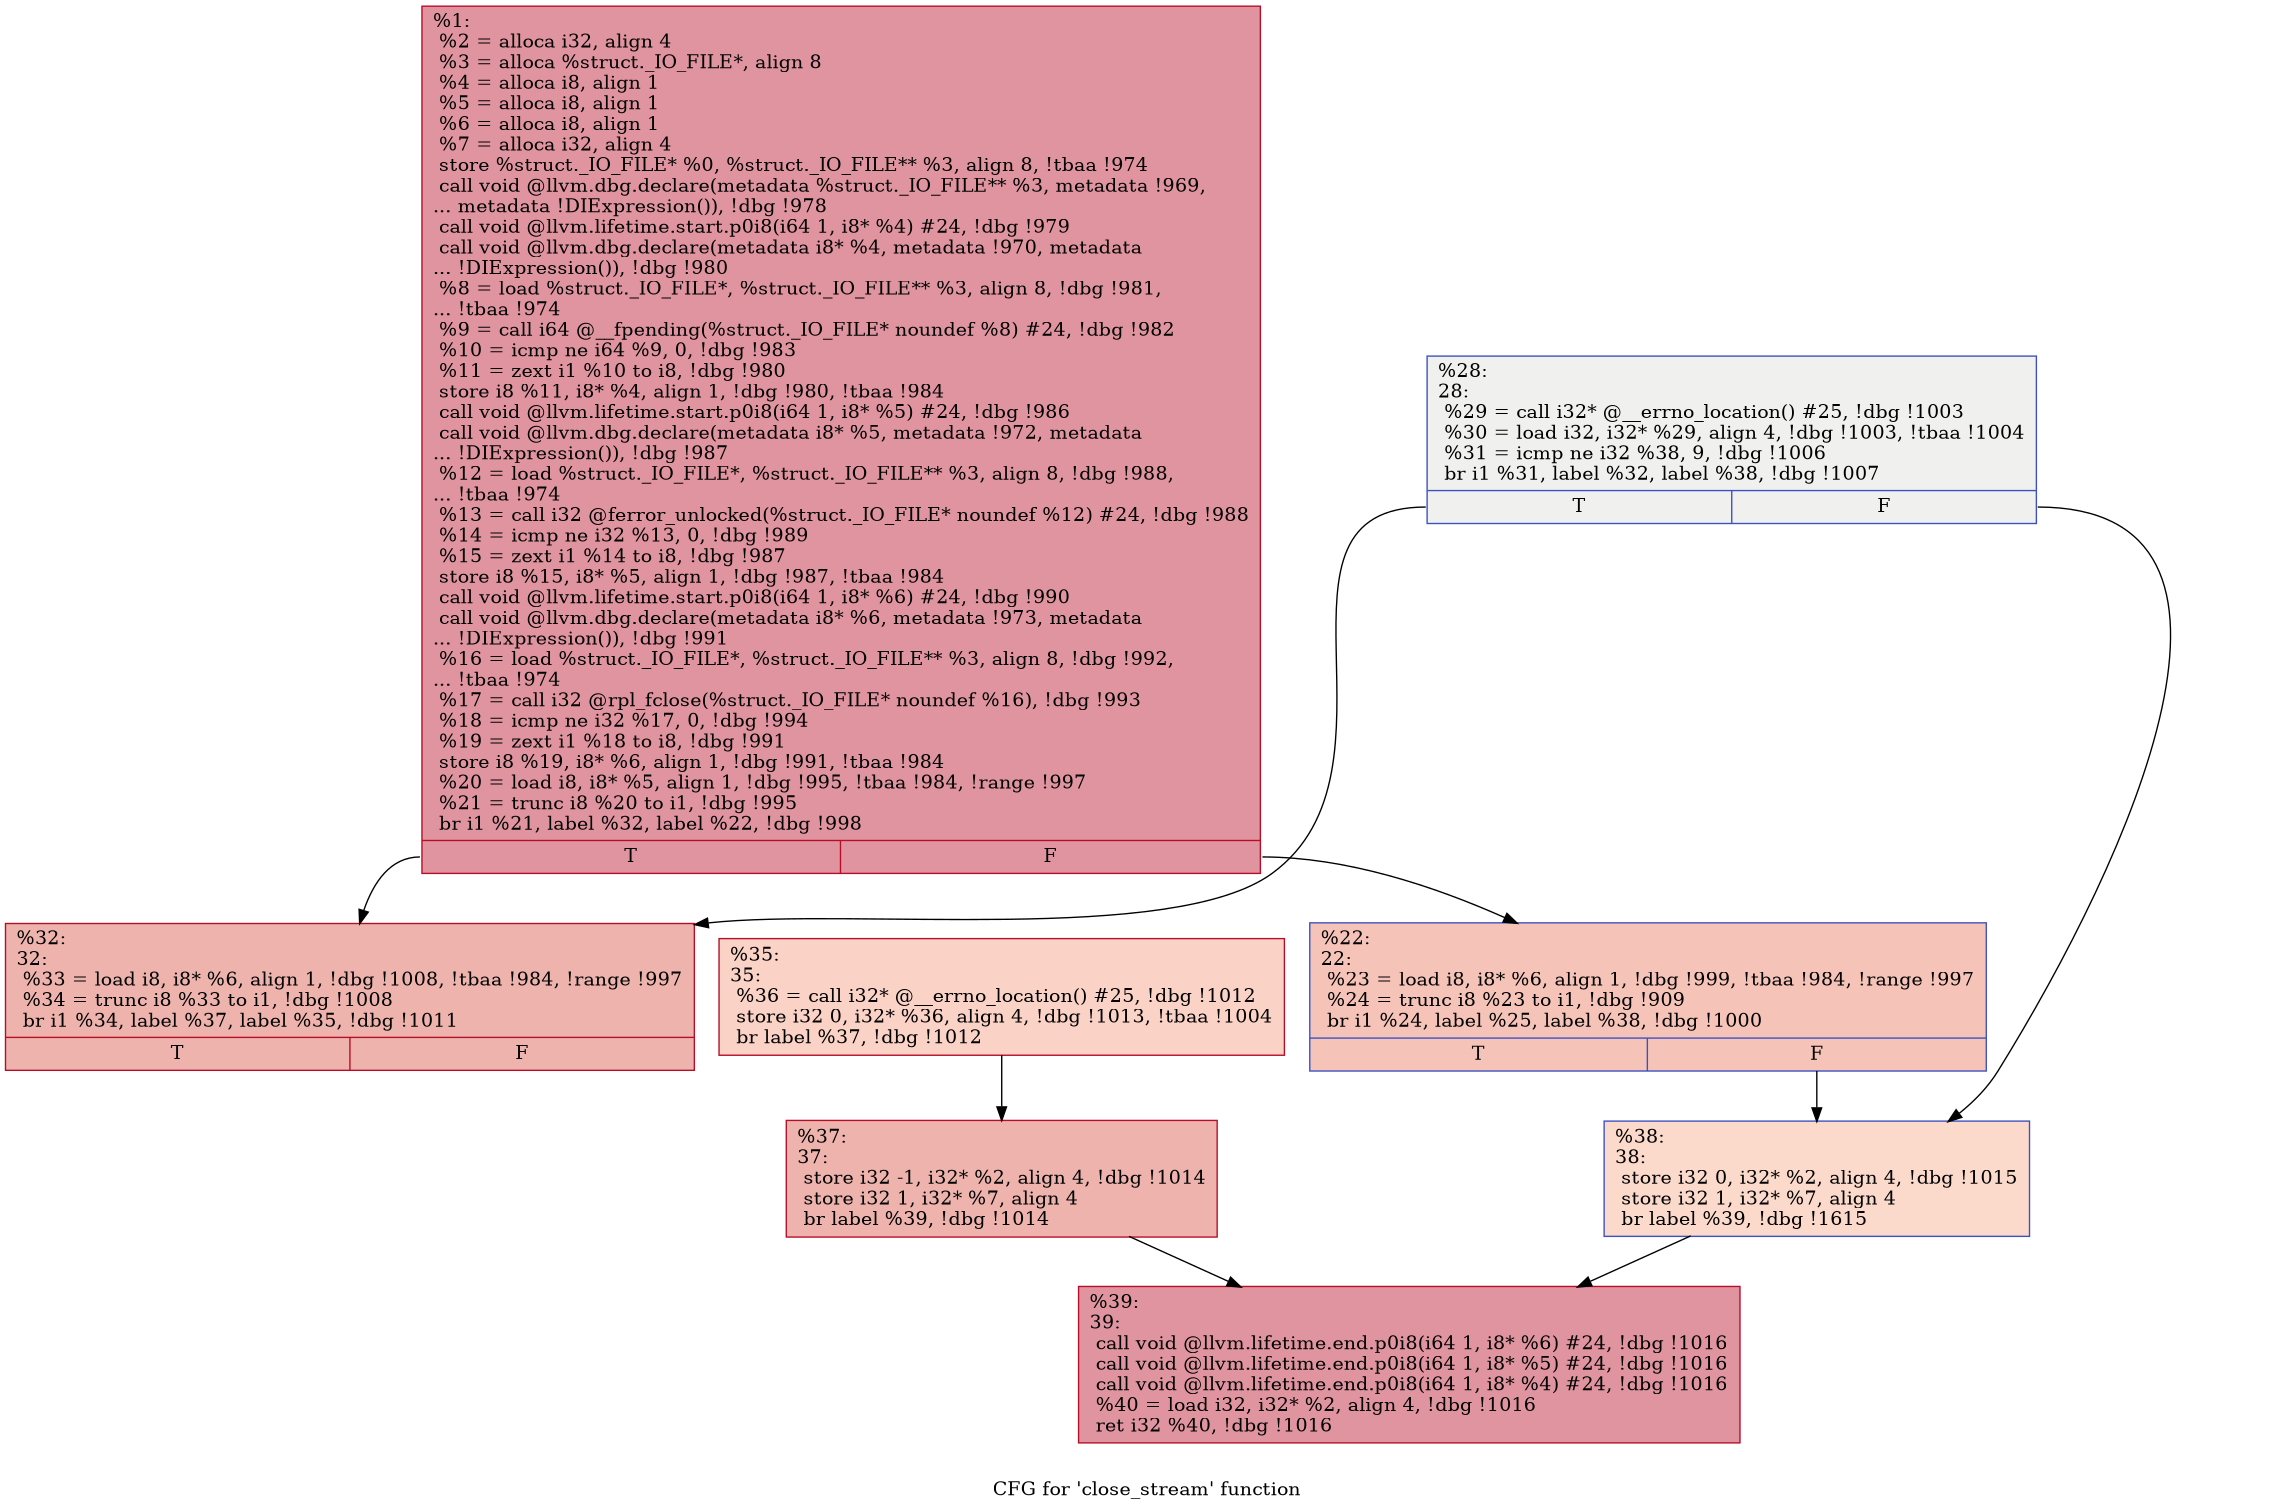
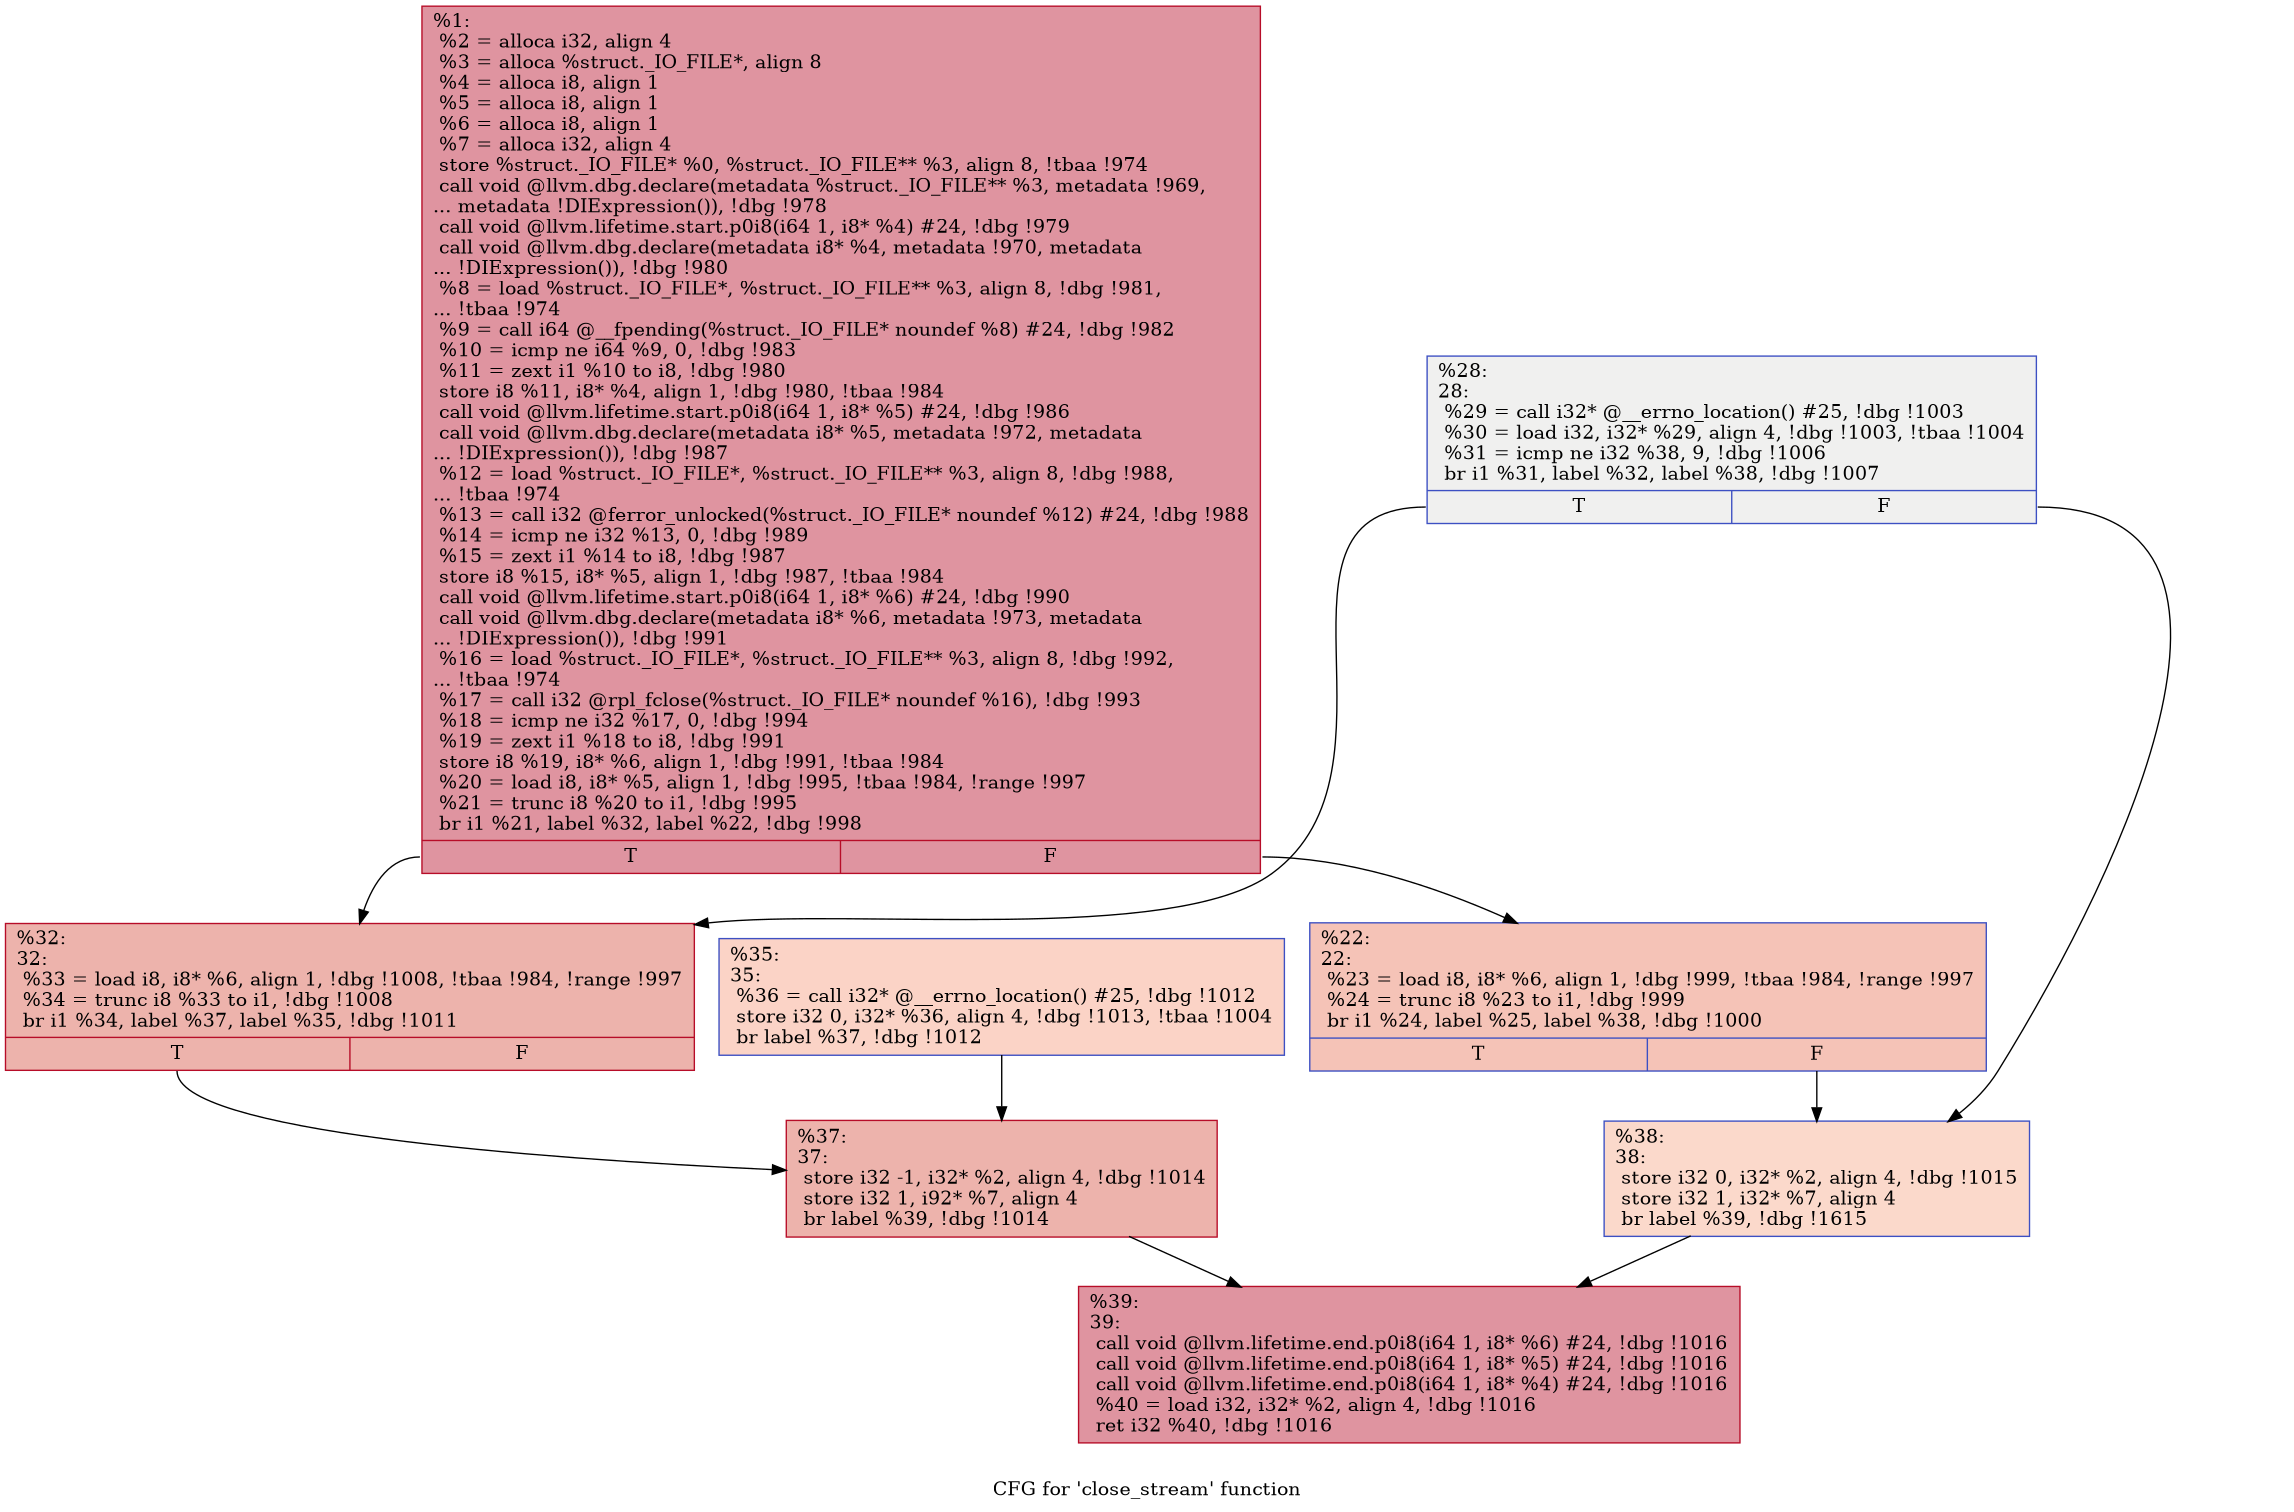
  digraph {
    label="CFG for 'close_stream' function"
    node [color="#b70d28ff" fillcolor="#b70d2870" shape=record style=filled]
    edge [tailport=s0]
    n1 [label="{%1:\l  %2 = alloca i32, align 4\l  %3 = alloca %struct._IO_FILE*, align 8\l  %4 = alloca i8, align 1\l  %5 = alloca i8, align 1\l  %6 = alloca i8, align 1\l  %7 = alloca i32, align 4\l  store %struct._IO_FILE* %0, %struct._IO_FILE** %3, align 8, !tbaa !974\l  call void @llvm.dbg.declare(metadata %struct._IO_FILE** %3, metadata !969,\l... metadata !DIExpression()), !dbg !978\l  call void @llvm.lifetime.start.p0i8(i64 1, i8* %4) #24, !dbg !979\l  call void @llvm.dbg.declare(metadata i8* %4, metadata !970, metadata\l... !DIExpression()), !dbg !980\l  %8 = load %struct._IO_FILE*, %struct._IO_FILE** %3, align 8, !dbg !981,\l... !tbaa !974\l  %9 = call i64 @__fpending(%struct._IO_FILE* noundef %8) #24, !dbg !982\l  %10 = icmp ne i64 %9, 0, !dbg !983\l  %11 = zext i1 %10 to i8, !dbg !980\l  store i8 %11, i8* %4, align 1, !dbg !980, !tbaa !984\l  call void @llvm.lifetime.start.p0i8(i64 1, i8* %5) #24, !dbg !986\l  call void @llvm.dbg.declare(metadata i8* %5, metadata !972, metadata\l... !DIExpression()), !dbg !987\l  %12 = load %struct._IO_FILE*, %struct._IO_FILE** %3, align 8, !dbg !988,\l... !tbaa !974\l  %13 = call i32 @ferror_unlocked(%struct._IO_FILE* noundef %12) #24, !dbg !988\l  %14 = icmp ne i32 %13, 0, !dbg !989\l  %15 = zext i1 %14 to i8, !dbg !987\l  store i8 %15, i8* %5, align 1, !dbg !987, !tbaa !984\l  call void @llvm.lifetime.start.p0i8(i64 1, i8* %6) #24, !dbg !990\l  call void @llvm.dbg.declare(metadata i8* %6, metadata !973, metadata\l... !DIExpression()), !dbg !991\l  %16 = load %struct._IO_FILE*, %struct._IO_FILE** %3, align 8, !dbg !992,\l... !tbaa !974\l  %17 = call i32 @rpl_fclose(%struct._IO_FILE* noundef %16), !dbg !993\l  %18 = icmp ne i32 %17, 0, !dbg !994\l  %19 = zext i1 %18 to i8, !dbg !991\l  store i8 %19, i8* %6, align 1, !dbg !991, !tbaa !984\l  %20 = load i8, i8* %5, align 1, !dbg !995, !tbaa !984, !range !997\l  %21 = trunc i8 %20 to i1, !dbg !995\l  br i1 %21, label %32, label %22, !dbg !998\l|{<s0>T|<s1>F}}"]
    n2 [fillcolor="#d6524470" label="{%32:\l32:                                               \l  %33 = load i8, i8* %6, align 1, !dbg !1008, !tbaa !984, !range !997\l  %34 = trunc i8 %33 to i1, !dbg !1008\l  br i1 %34, label %37, label %35, !dbg !1011\l|{<s0>T|<s1>F}}"]
-   n3 [color="#3d50c3ff" fillcolor="#e8765c70" label="{%22:\l22:                                               \l  %23 = load i8, i8* %6, align 1, !dbg !999, !tbaa !984, !range !997\l  %24 = trunc i8 %23 to i1, !dbg !909\l  br i1 %24, label %25, label %38, !dbg !1000\l|{<s0>T|<s1>F}}"]
-   n4 [fillcolor="#d6524470" label="{%37:\l37:                                               \l  store i32 -1, i32* %2, align 4, !dbg !1014\l  store i32 1, i32* %7, align 4\l  br label %39, !dbg !1014\l}"]
+   n3 [color="#3d50c3ff" fillcolor="#e8765c70" label="{%22:\l22:                                               \l  %23 = load i8, i8* %6, align 1, !dbg !999, !tbaa !984, !range !997\l  %24 = trunc i8 %23 to i1, !dbg !999\l  br i1 %24, label %25, label %38, !dbg !1000\l|{<s0>T|<s1>F}}"]
+   n4 [fillcolor="#d6524470" label="{%37:\l37:                                               \l  store i32 -1, i32* %2, align 4, !dbg !1014\l  store i32 1, i92* %7, align 4\l  br label %39, !dbg !1014\l}"]
    n5 [color="#3d50c3ff" fillcolor="#f7a88970" label="{%38:\l38:                                               \l  store i32 0, i32* %2, align 4, !dbg !1015\l  store i32 1, i32* %7, align 4\l  br label %39, !dbg !1615\l}"]
    n6 [label="{%39:\l39:                                               \l  call void @llvm.lifetime.end.p0i8(i64 1, i8* %6) #24, !dbg !1016\l  call void @llvm.lifetime.end.p0i8(i64 1, i8* %5) #24, !dbg !1016\l  call void @llvm.lifetime.end.p0i8(i64 1, i8* %4) #24, !dbg !1016\l  %40 = load i32, i32* %2, align 4, !dbg !1016\l  ret i32 %40, !dbg !1016\l}"]
-   n7 [fillcolor="#f59c7d70" label="{%35:\l35:                                               \l  %36 = call i32* @__errno_location() #25, !dbg !1012\l  store i32 0, i32* %36, align 4, !dbg !1013, !tbaa !1004\l  br label %37, !dbg !1012\l}"]
+   n7 [color="#3d50c3ff" fillcolor="#f59c7d70" label="{%35:\l35:                                               \l  %36 = call i32* @__errno_location() #25, !dbg !1012\l  store i32 0, i32* %36, align 4, !dbg !1013, !tbaa !1004\l  br label %37, !dbg !1012\l}"]
    n8 [color="#3d50c3ff" fillcolor="#dedcdb70" label="{%28:\l28:                                               \l  %29 = call i32* @__errno_location() #25, !dbg !1003\l  %30 = load i32, i32* %29, align 4, !dbg !1003, !tbaa !1004\l  %31 = icmp ne i32 %38, 9, !dbg !1006\l  br i1 %31, label %32, label %38, !dbg !1007\l|{<s0>T|<s1>F}}"]
    n1 -> n2
    n1 -> n3 [tailport=s1]
+   n2 -> n4
    n3 -> n5 [tailport=s1]
    n4 -> n6
    n5 -> n6
    n7 -> n4
    n8 -> n2
    n8 -> n5 [tailport=s1]
  }
